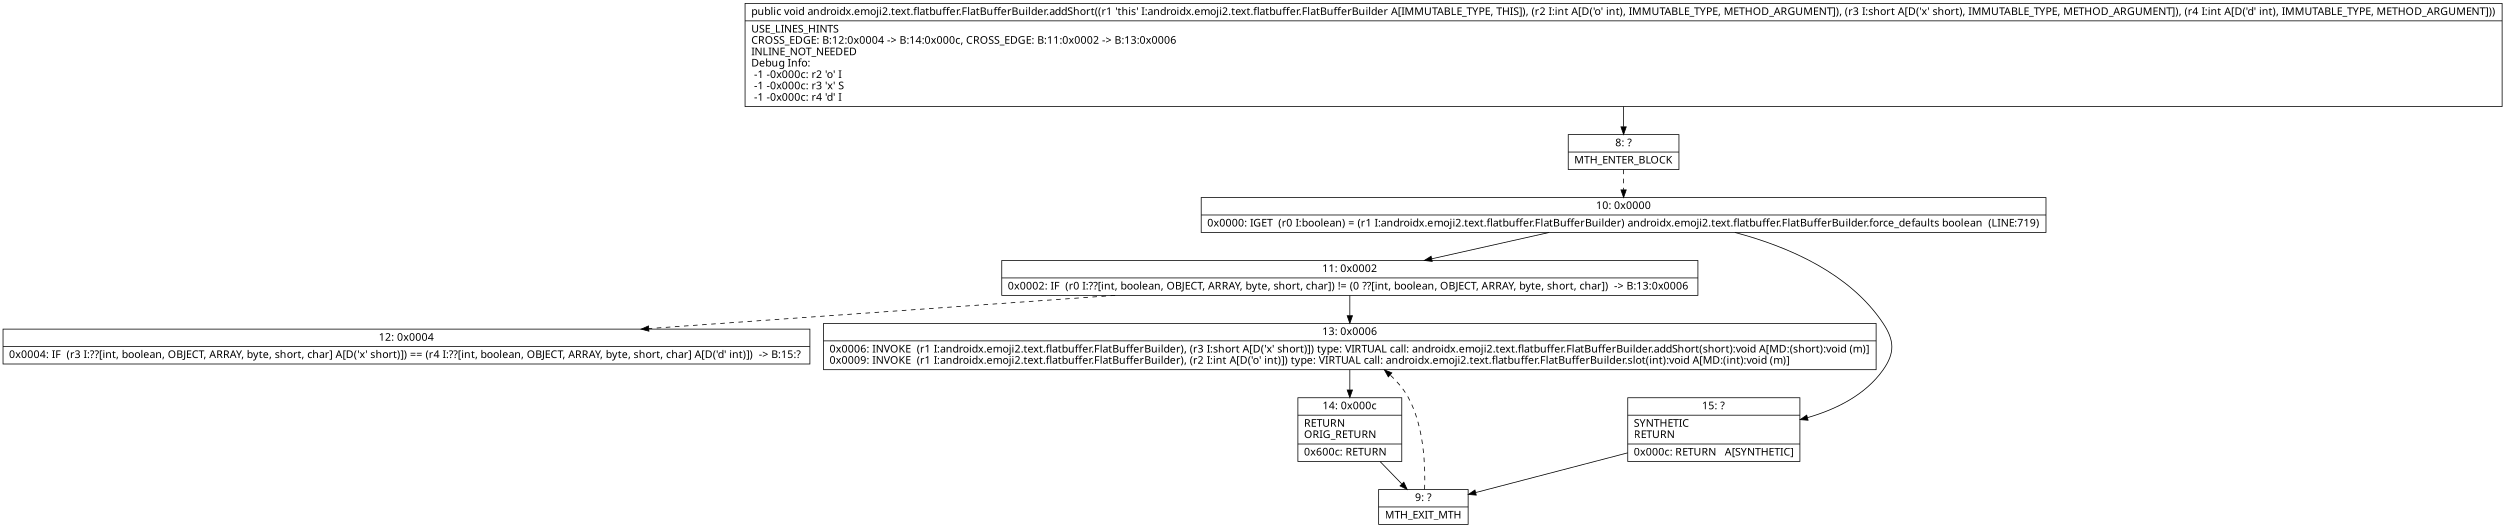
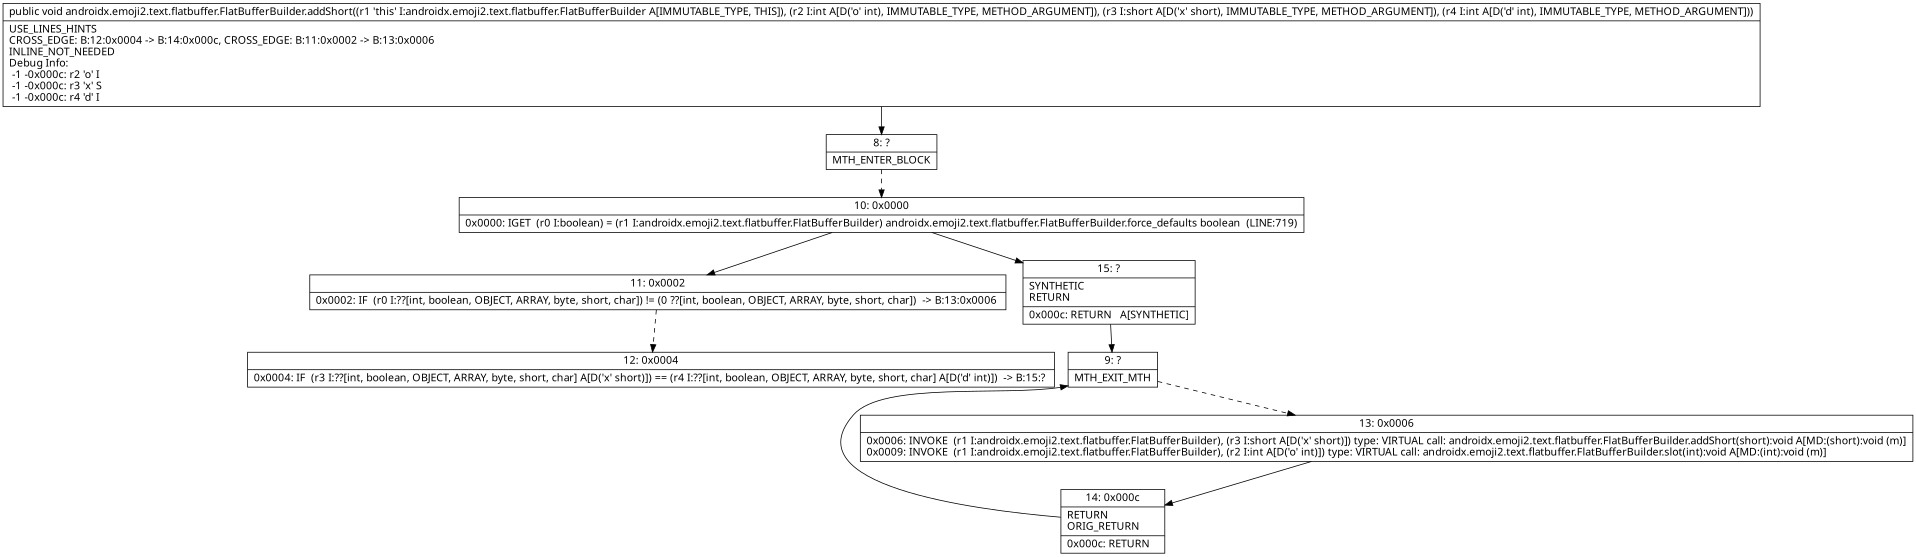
  digraph {
    fontname="Noto Sans"
    node [fontname="Noto Sans" shape=record]
    edge [fontname="Noto Sans"]
    n1 [label="{8\:\ ?|MTH_ENTER_BLOCK\l}"]
    n2 [label="{10\:\ 0x0000|0x0000: IGET  (r0 I:boolean) = (r1 I:androidx.emoji2.text.flatbuffer.FlatBufferBuilder) androidx.emoji2.text.flatbuffer.FlatBufferBuilder.force_defaults boolean  (LINE:719)\l}"]
    n3 [label="{11\:\ 0x0002|0x0002: IF  (r0 I:??[int, boolean, OBJECT, ARRAY, byte, short, char]) != (0 ??[int, boolean, OBJECT, ARRAY, byte, short, char])  \-\> B:13:0x0006 \l}"]
    n4 [label="{15\:\ ?|SYNTHETIC\lRETURN\l|0x000c: RETURN   A[SYNTHETIC]\l}"]
    n5 [label="{12\:\ 0x0004|0x0004: IF  (r3 I:??[int, boolean, OBJECT, ARRAY, byte, short, char] A[D('x' short)]) == (r4 I:??[int, boolean, OBJECT, ARRAY, byte, short, char] A[D('d' int)])  \-\> B:15:? \l}"]
    n6 [label="{13\:\ 0x0006|0x0006: INVOKE  (r1 I:androidx.emoji2.text.flatbuffer.FlatBufferBuilder), (r3 I:short A[D('x' short)]) type: VIRTUAL call: androidx.emoji2.text.flatbuffer.FlatBufferBuilder.addShort(short):void A[MD:(short):void (m)]\l0x0009: INVOKE  (r1 I:androidx.emoji2.text.flatbuffer.FlatBufferBuilder), (r2 I:int A[D('o' int)]) type: VIRTUAL call: androidx.emoji2.text.flatbuffer.FlatBufferBuilder.slot(int):void A[MD:(int):void (m)]\l}"]
-   n7 [label="{14\:\ 0x000c|RETURN\lORIG_RETURN\l|0x600c: RETURN   \l}"]
+   n7 [label="{14\:\ 0x000c|RETURN\lORIG_RETURN\l|0x000c: RETURN   \l}"]
    n8 [label="{9\:\ ?|MTH_EXIT_MTH\l}"]
    n9 [label="{public void androidx.emoji2.text.flatbuffer.FlatBufferBuilder.addShort((r1 'this' I:androidx.emoji2.text.flatbuffer.FlatBufferBuilder A[IMMUTABLE_TYPE, THIS]), (r2 I:int A[D('o' int), IMMUTABLE_TYPE, METHOD_ARGUMENT]), (r3 I:short A[D('x' short), IMMUTABLE_TYPE, METHOD_ARGUMENT]), (r4 I:int A[D('d' int), IMMUTABLE_TYPE, METHOD_ARGUMENT]))  | USE_LINES_HINTS\lCROSS_EDGE: B:12:0x0004 \-\> B:14:0x000c, CROSS_EDGE: B:11:0x0002 \-\> B:13:0x0006\lINLINE_NOT_NEEDED\lDebug Info:\l  \-1 \-0x000c: r2 'o' I\l  \-1 \-0x000c: r3 'x' S\l  \-1 \-0x000c: r4 'd' I\l}"]
    n1 -> n2 [style=dashed]
    n2 -> n3
    n2 -> n4
    n3 -> n5 [style=dashed]
-   n3 -> n6
    n4 -> n8
    n6 -> n7
    n7 -> n8
    n8 -> n6 [style=dashed]
    n9 -> n1
  }
